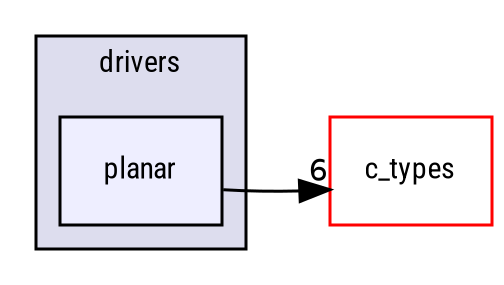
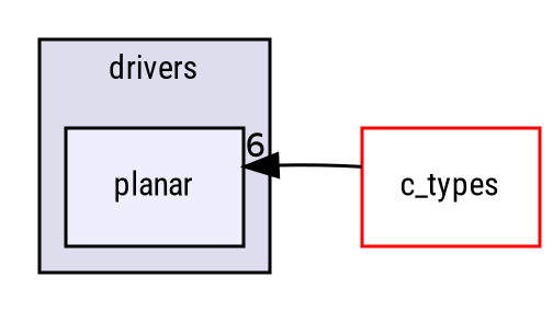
  digraph {
    compound=true
    rankdir=LR
    fontname="Roboto Condensed"
    node [fontname="Roboto Condensed" fontsize=10 shape=box style=filled]
    n1 [fillcolor="#eeeeff" label=planar pencolor=black]
    n2 [color=red fillcolor=white label=c_types]
    subgraph cluster_1 {
      bgcolor="#ddddee"
      fontsize=10
      label=drivers
      pencolor=black
      n1
    }
-   n1 -> n2 [headlabel=6 labeldistance=1.5 labelfontname=Helvetica labelfontsize=10 fontname="Roboto Condensed"]
+   n2 -> n1 [headlabel=6 labeldistance=1.5 labelfontname=Helvetica labelfontsize=10 fontname="Roboto Condensed"]
  }
